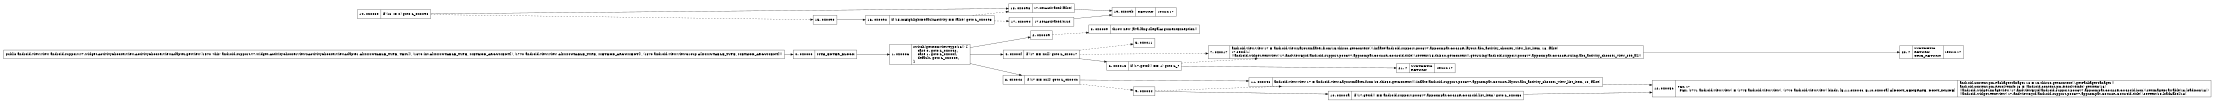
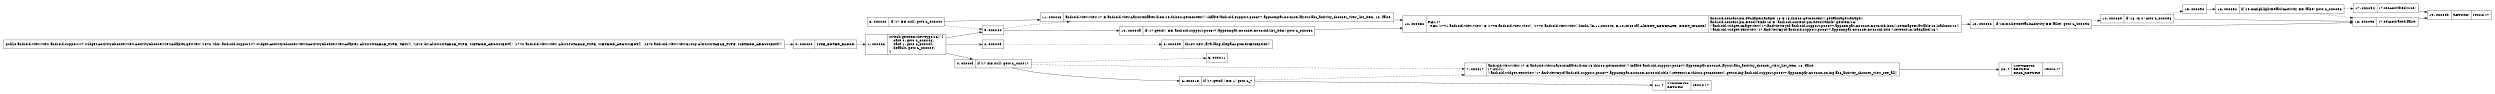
  digraph {
    rankdir=LR
    node [shape=record]
    n1 [label="{0\:\ 0x0000|MTH_ENTER_BLOCK\l}"]
    n2 [label="{1\:\ 0x0006|switch(getItemViewType(r6)) \{\l    case 0: goto L_0x0042;\l    case 1: goto L_0x000f;\l    default: goto L_0x0009;\l\}\l}"]
    n3 [label="{2\:\ 0x0009}"]
    n4 [label="{4\:\ 0x000f|if (r7 == null) goto L_0x0017\l}"]
    n5 [label="{8\:\ 0x0042|if (r7 == null) goto L_0x004c\l}"]
    n6 [label="{3\:\ 0x000e|throw new java.lang.IllegalArgumentException()\l}"]
    n7 [label="{5\:\ 0x0011}"]
-   n8 [label="{7\:\ 0x0017|android.view.View r7 = android.view.LayoutInflater.from(r5.this$0.getContext()).inflate(android.support.p003v7.appcompat.C0422R.layout.abc_activity_chooser_view_list_item, r8, false)\lr7.setId(1)\l((android.widget.TextView) r7.findViewById(android.support.p003v7.appcompat.C0422R.C0424id.title)).setText(r5.this$0.getContext().getString(android.support.p003v7.appcompat.C0422R.string.abc_activity_chooser_view_see_all))\l}"]
+   n8 [label="{7\:\ 0x0017|android.view.View r7 = android.view.LayoutInflater.from(r5.this$0.getContext()).inflate(android.support.p003v7.appcompat.C0422R.layout.abc_activity_chooser_view_list_item, r8, false)\lr7.null(1)\l((android.widget.TextView) r7.findViewById(android.support.p003v7.appcompat.C0422R.C0424id.title)).setText(r5.this$0.getContext().getString(android.support.p003v7.appcompat.C0422R.string.abc_activity_chooser_view_see_all))\l}"]
    n9 [label="{6\:\ 0x0015|if (r7.getId() == 1) goto L_?\l}"]
    n10 [label="{9\:\ 0x0044}"]
    n11 [label="{11\:\ 0x004c|android.view.View r7 = android.view.LayoutInflater.from(r5.this$0.getContext()).inflate(android.support.p003v7.appcompat.C0422R.layout.abc_activity_chooser_view_list_item, r8, false)\l}"]
    n12 [label="{20\:\ ?|SYNTHETIC\lRETURN\lORIG_RETURN\l|return r7\l}"]
    n13 [label="{21\:\ ?|SYNTHETIC\lRETURN\l|return r7\l}"]
    n14 [label="{10\:\ 0x004a|if (r7.getId() == android.support.p003v7.appcompat.C0422R.C0424id.list_item) goto L_0x005c\l}"]
    n15 [label="{12\:\ 0x005c|PHI: r7 \l  PHI: (r7v1 android.view.View) = (r7v5 android.view.View), (r7v0 android.view.View) binds: [B:11:0x004c, B:10:0x004a] A[DONT_GENERATE, DONT_INLINE]\l|android.content.pm.PackageManager r8 = r5.this$0.getContext().getPackageManager()\landroid.content.pm.ResolveInfo r3 = (android.content.pm.ResolveInfo) getItem(r6)\l((android.widget.ImageView) r7.findViewById(android.support.p003v7.appcompat.C0422R.C0424id.icon)).setImageDrawable(r3.loadIcon(r8))\l((android.widget.TextView) r7.findViewById(android.support.p003v7.appcompat.C0422R.C0424id.title)).setText(r3.loadLabel(r8))\l}"]
+   n16 [label="{13\:\ 0x008c|if (r5.mShowDefaultActivity == false) goto L_0x0098\l}"]
    n17 [label="{14\:\ 0x008e|if (r6 != 0) goto L_0x0098\l}"]
    n18 [label="{18\:\ 0x0098|r7.setActivated(false)\l}"]
    n19 [label="{15\:\ 0x0090}"]
    n20 [label="{19\:\ 0x009b|RETURN\l|return r7\l}"]
    n21 [label="{16\:\ 0x0092|if (r5.mHighlightDefaultActivity == false) goto L_0x0098\l}"]
    n22 [label="{17\:\ 0x0094|r7.setActivated(true)\l}"]
    n23 [label="{public android.view.View android.support.v7.widget.ActivityChooserView.ActivityChooserViewAdapter.getView((r5v0 'this' android.support.v7.widget.ActivityChooserView$ActivityChooserViewAdapter A[IMMUTABLE_TYPE, THIS]), (r6v0 int A[IMMUTABLE_TYPE, METHOD_ARGUMENT]), (r7v0 android.view.View A[IMMUTABLE_TYPE, METHOD_ARGUMENT]), (r8v0 android.view.ViewGroup A[IMMUTABLE_TYPE, METHOD_ARGUMENT])) }"]
    n1 -> n2
    n2 -> n3
    n2 -> n4
-   n2 -> n5
+   n2 -> n10
    n3 -> n6 [style=dashed]
    n4 -> n7 [style=dashed]
    n4 -> n8 [style=dashed]
    n4 -> n9
    n5 -> n10 [style=dashed]
    n5 -> n11
    n8 -> n12
    n9 -> n8 [style=dashed]
    n9 -> n13
    n10 -> n11 [style=dashed]
    n10 -> n14
    n11 -> n15
    n14 -> n15
+   n15 -> n16
+   n16 -> n17 [style=dashed]
+   n16 -> n18
    n17 -> n18
    n17 -> n19 [style=dashed]
    n18 -> n20
    n19 -> n21
    n21 -> n18 [style=dashed]
    n21 -> n22 [style=dashed]
    n22 -> n20
    n23 -> n1
  }
